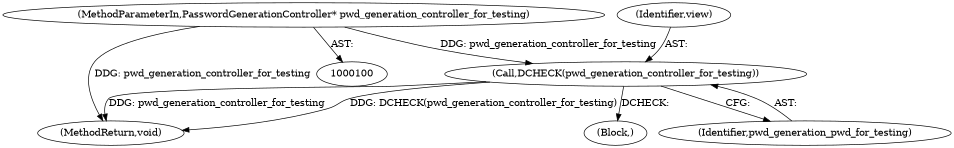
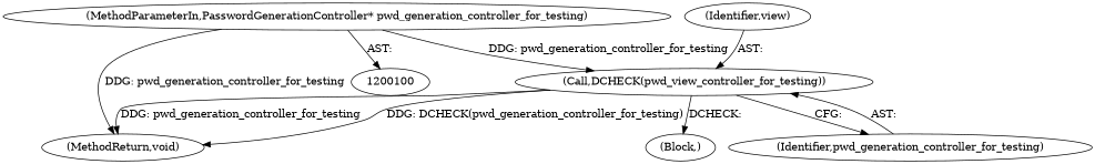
  digraph {
-   n1 [label="(Call,DCHECK(pwd_generation_controller_for_testing))"]
+   n1 [label="(Call,DCHECK(pwd_view_controller_for_testing))"]
    n2 [label="(MethodReturn,void)"]
    n3 [label="(Block,)"]
-   n4 [label="(Identifier,pwd_generation_pwd_for_testing)"]
+   n4 [label="(Identifier,pwd_generation_controller_for_testing)"]
    n5 [label="(MethodParameterIn,PasswordGenerationController* pwd_generation_controller_for_testing)"]
-   1000100
+   1000100 [label=1200100]
    n7 [label="(Identifier,view)"]
    n1 -> n2 [label="DDG: DCHECK(pwd_generation_controller_for_testing)"]
    n1 -> n2 [label="DDG: pwd_generation_controller_for_testing"]
    n1 -> n3 [label="DCHECK: "]
    n1 -> n4 [label="CFG: "]
    n4 -> n1 [label="AST: "]
    n5 -> n1 [label="DDG: pwd_generation_controller_for_testing"]
    n5 -> n2 [label="DDG: pwd_generation_controller_for_testing"]
    n5 -> 1000100 [label="AST: "]
    n7 -> n1 [label="AST: "]
  }
